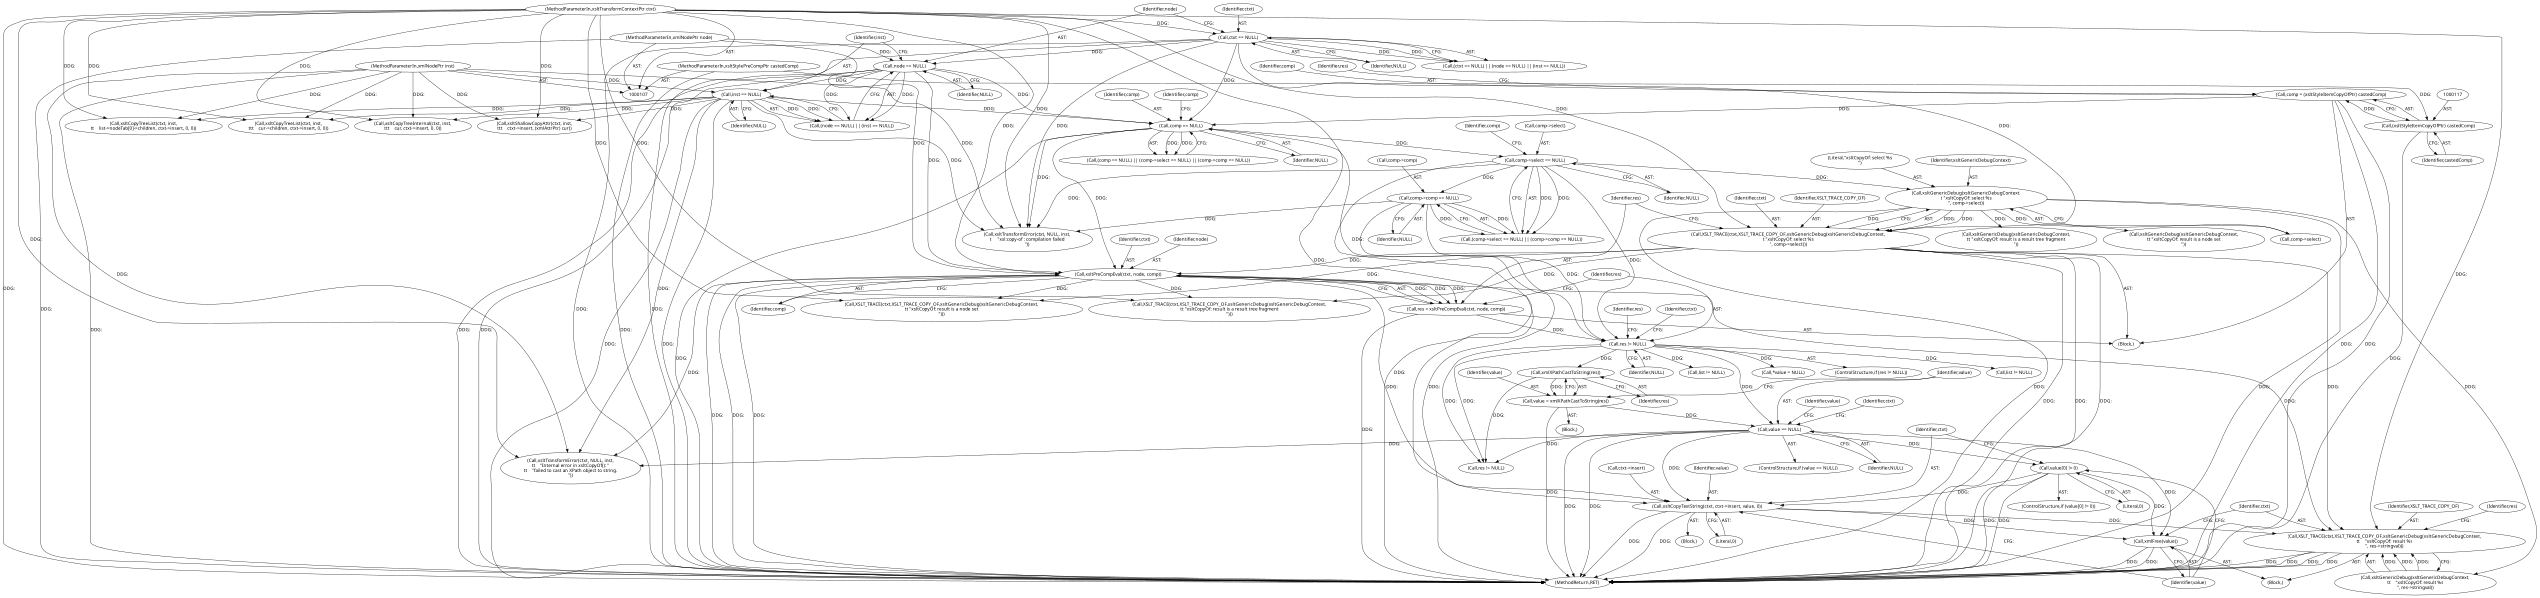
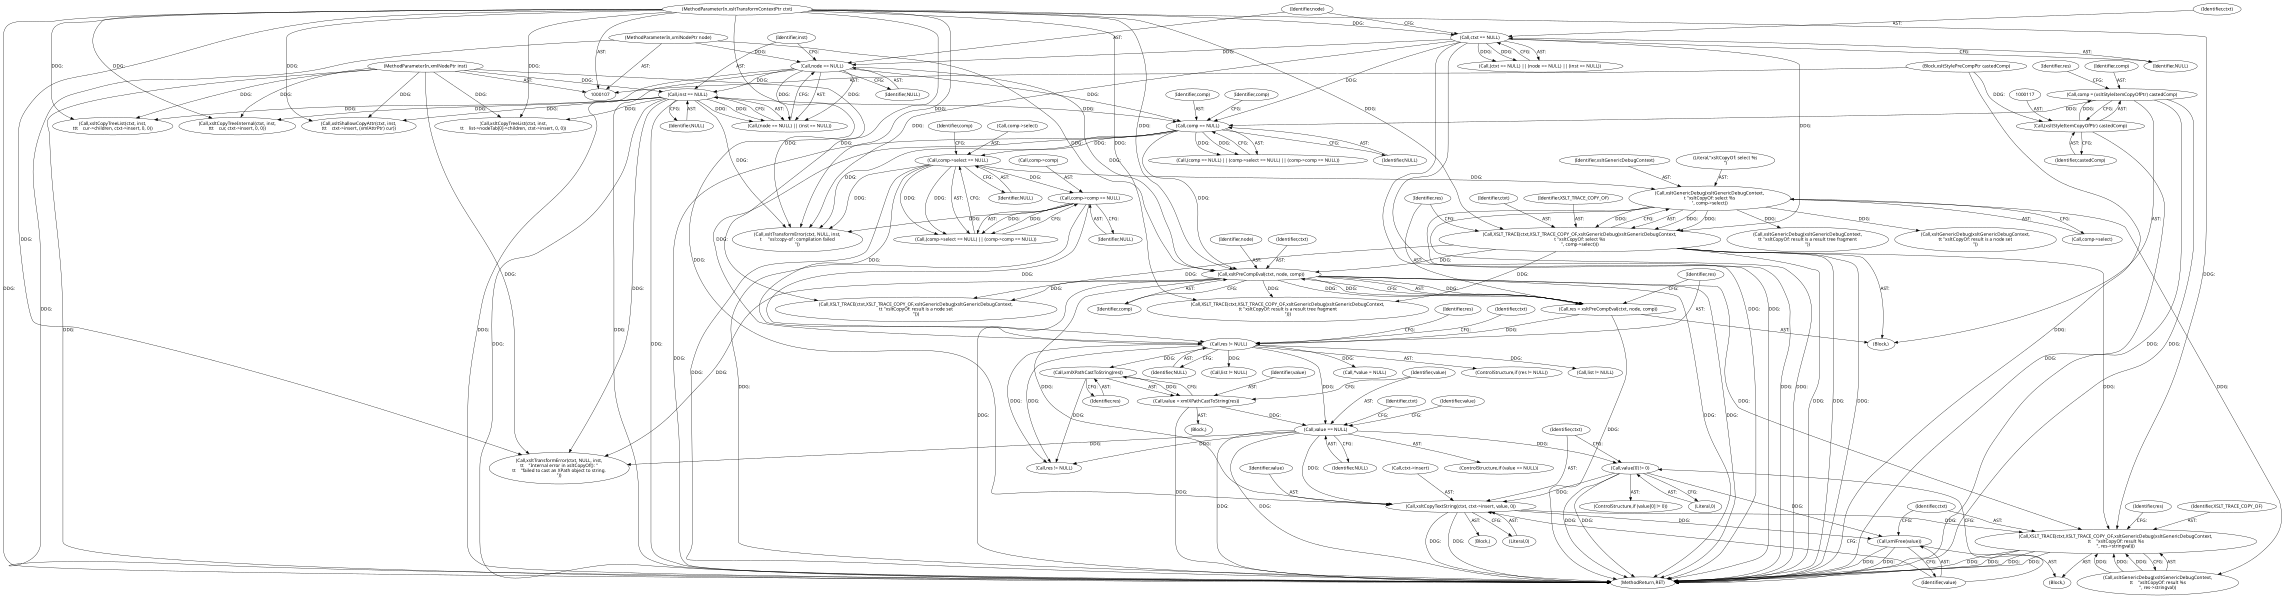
  digraph {
    fontname="Noto Sans"
    node [fontname="Noto Sans"]
    edge [fontname="Noto Sans"]
    n1 [label="(Call,value[0] != 0)"]
    n2 [label="(Call,xsltCopyTextString(ctxt, ctxt->insert, value, 0))"]
    n3 [label="(Call,xmlFree(value))"]
    n4 [label="(ControlStructure,if (value[0] != 0))"]
    n5 [label="(Literal,0)"]
    n6 [label="(MethodReturn,RET)"]
    n7 [label="(Call,XSLT_TRACE(ctxt,XSLT_TRACE_COPY_OF,xsltGenericDebug(xsltGenericDebugContext,\n\t\t    \"xsltCopyOf: result %s\n\", res->stringval)))"]
    n8 [label="(Block,)"]
    n9 [label="(Literal,0)"]
    n10 [label="(Identifier,value)"]
    n11 [label="(Block,)"]
    n12 [label="(Call,value == NULL)"]
    n13 [label="(ControlStructure,if (value == NULL))"]
    n14 [label="(Identifier,NULL)"]
    n15 [label="(Call,res != NULL)"]
    n16 [label="(Call,xsltTransformError(ctxt, NULL, inst,\n\t\t    \"Internal error in xsltCopyOf(): \"\n\t\t    \"failed to cast an XPath object to string.\n\"))"]
    n17 [label="(Call,value = xmlXPathCastToString(res))"]
    n18 [label="(Call,xmlXPathCastToString(res))"]
    n19 [label="(Block,)"]
    n20 [label="(Identifier,res)"]
    n21 [label="(Call,res != NULL)"]
    n22 [label="(Call,list != NULL)"]
    n23 [label="(Identifier,NULL)"]
    n24 [label="(Call,list != NULL)"]
    n25 [label="(Call,*value = NULL)"]
    n26 [label="(ControlStructure,if (res != NULL))"]
    n27 [label="(Call,res = xsltPreCompEval(ctxt, node, comp))"]
    n28 [label="(Call,xsltPreCompEval(ctxt, node, comp))"]
    n29 [label="(Block,)"]
    n30 [label="(Call,XSLT_TRACE(ctxt,XSLT_TRACE_COPY_OF,xsltGenericDebug(xsltGenericDebugContext,\n\t\t \"xsltCopyOf: result is a node set\n\")))"]
    n31 [label="(Identifier,comp)"]
    n32 [label="(Call,XSLT_TRACE(ctxt,XSLT_TRACE_COPY_OF,xsltGenericDebug(xsltGenericDebugContext,\n\t\t \"xsltCopyOf: result is a result tree fragment\n\")))"]
    n33 [label="(Call,xsltGenericDebug(xsltGenericDebugContext,\n\t\t    \"xsltCopyOf: result %s\n\", res->stringval))"]
    n34 [label="(Call,XSLT_TRACE(ctxt,XSLT_TRACE_COPY_OF,xsltGenericDebug(xsltGenericDebugContext,\n\t \"xsltCopyOf: select %s\n\", comp->select)))"]
    n35 [label="(Call,xsltGenericDebug(xsltGenericDebugContext,\n\t \"xsltCopyOf: select %s\n\", comp->select))"]
    n36 [label="(Call,xsltGenericDebug(xsltGenericDebugContext,\n\t\t \"xsltCopyOf: result is a result tree fragment\n\"))"]
    n37 [label="(Call,xsltGenericDebug(xsltGenericDebugContext,\n\t\t \"xsltCopyOf: result is a node set\n\"))"]
    n38 [label="(Call,comp->select)"]
    n39 [label="(Call,ctxt == NULL)"]
    n40 [label="(Call,comp == NULL)"]
    n41 [label="(Call,node == NULL)"]
    n42 [label="(Call,(ctxt == NULL) || (node == NULL) || (inst == NULL))"]
    n43 [label="(Call,xsltTransformError(ctxt, NULL, inst,\n\t     \"xsl:copy-of : compilation failed\n\"))"]
    n44 [label="(Identifier,NULL)"]
    n45 [label="(Call,comp->select == NULL)"]
    n46 [label="(Call,(comp == NULL) || (comp->select == NULL) || (comp->comp == NULL))"]
    n47 [label="(Identifier,NULL)"]
    n48 [label="(Call,inst == NULL)"]
    n49 [label="(Call,(node == NULL) || (inst == NULL))"]
    n50 [label="(Identifier,NULL)"]
    n51 [label="(MethodParameterIn,xsltTransformContextPtr ctxt)"]
    n52 [label="(Call,xsltCopyTreeList(ctxt, inst,\n\t\t    list->nodeTab[0]->children, ctxt->insert, 0, 0))"]
    n53 [label="(Call,xsltCopyTreeList(ctxt, inst,\n\t\t\t    cur->children, ctxt->insert, 0, 0))"]
    n54 [label="(Call,xsltCopyTreeInternal(ctxt, inst,\n\t\t\t    cur, ctxt->insert, 0, 0))"]
    n55 [label="(Call,xsltShallowCopyAttr(ctxt, inst,\n\t\t\t    ctxt->insert, (xmlAttrPtr) cur))"]
    1000107
    n57 [label="(Call,comp->comp == NULL)"]
    n58 [label="(Call,(comp->select == NULL) || (comp->comp == NULL))"]
    n59 [label="(Identifier,NULL)"]
    n60 [label="(Identifier,NULL)"]
    n61 [label="(Call,comp = (xsltStyleItemCopyOfPtr) castedComp)"]
    n62 [label="(Call,(xsltStyleItemCopyOfPtr) castedComp)"]
    n63 [label="(Identifier,castedComp)"]
-   n64 [label="(MethodParameterIn,xsltStylePreCompPtr castedComp)"]
+   n64 [label="(Block,xsltStylePreCompPtr castedComp)"]
    n65 [label="(Identifier,NULL)"]
    n66 [label="(MethodParameterIn,xmlNodePtr node)"]
    n67 [label="(MethodParameterIn,xmlNodePtr inst)"]
    n68 [label="(Call,comp->select)"]
    n69 [label="(Identifier,value)"]
    n70 [label="(Literal,\"xsltCopyOf: select %s\n\")"]
    n71 [label="(Identifier,value)"]
    n72 [label="(Identifier,node)"]
    n73 [label="(Identifier,ctxt)"]
    n74 [label="(Identifier,comp)"]
    n75 [label="(Identifier,ctxt)"]
    n76 [label="(Identifier,res)"]
    n77 [label="(Identifier,value)"]
    n78 [label="(Call,comp->comp)"]
    n79 [label="(Identifier,ctxt)"]
    n80 [label="(Identifier,res)"]
    n81 [label="(Identifier,ctxt)"]
    n82 [label="(Identifier,xsltGenericDebugContext)"]
    n83 [label="(Identifier,ctxt)"]
    n84 [label="(Identifier,XSLT_TRACE_COPY_OF)"]
    n85 [label="(Identifier,res)"]
    n86 [label="(Identifier,value)"]
    n87 [label="(Identifier,comp)"]
    n88 [label="(Identifier,node)"]
    n89 [label="(Identifier,inst)"]
    n90 [label="(Call,ctxt->insert)"]
    n91 [label="(Identifier,comp)"]
    n92 [label="(Identifier,res)"]
    n93 [label="(Identifier,ctxt)"]
    n94 [label="(Identifier,XSLT_TRACE_COPY_OF)"]
    n95 [label="(Identifier,res)"]
    n96 [label="(Identifier,ctxt)"]
    n97 [label="(Identifier,comp)"]
    1000117
    n1 -> n2 [label="DDG: "]
    n1 -> n3 [label="DDG: "]
    n1 -> n4 [label="AST: "]
    n1 -> n5 [label="CFG: "]
    n1 -> n6 [label="DDG: "]
    n1 -> n6 [label="DDG: "]
    n2 -> n3 [label="DDG: "]
    n2 -> n6 [label="DDG: "]
    n2 -> n6 [label="DDG: "]
    n2 -> n7 [label="DDG: "]
    n2 -> n8 [label="AST: "]
    n2 -> n9 [label="CFG: "]
    n3 -> n6 [label="DDG: "]
    n3 -> n6 [label="DDG: "]
    n3 -> n10 [label="CFG: "]
    n3 -> n11 [label="AST: "]
    n5 -> n1 [label="AST: "]
    n7 -> n6 [label="DDG: "]
    n7 -> n6 [label="DDG: "]
    n7 -> n6 [label="DDG: "]
    n7 -> n6 [label="DDG: "]
    n7 -> n11 [label="AST: "]
    n7 -> n33 [label="CFG: "]
    n9 -> n2 [label="AST: "]
    n10 -> n1 [label="CFG: "]
    n10 -> n2 [label="CFG: "]
    n10 -> n3 [label="AST: "]
    n12 -> n1 [label="DDG: "]
    n12 -> n2 [label="DDG: "]
-   n12 -> n3 [label="DDG: "]
    n12 -> n6 [label="DDG: "]
    n12 -> n6 [label="DDG: "]
    n12 -> n13 [label="AST: "]
    n12 -> n14 [label="CFG: "]
    n12 -> n15 [label="DDG: "]
    n12 -> n16 [label="DDG: "]
    n14 -> n12 [label="AST: "]
    n17 -> n6 [label="DDG: "]
    n17 -> n12 [label="DDG: "]
    n17 -> n18 [label="CFG: "]
    n17 -> n19 [label="AST: "]
    n18 -> n15 [label="DDG: "]
    n18 -> n17 [label="AST: "]
    n18 -> n17 [label="DDG: "]
    n18 -> n20 [label="CFG: "]
    n20 -> n18 [label="AST: "]
    n21 -> n12 [label="DDG: "]
    n21 -> n15 [label="DDG: "]
    n21 -> n15 [label="DDG: "]
    n21 -> n18 [label="DDG: "]
    n21 -> n22 [label="DDG: "]
    n21 -> n23 [label="CFG: "]
    n21 -> n24 [label="DDG: "]
    n21 -> n25 [label="DDG: "]
    n21 -> n26 [label="AST: "]
    n23 -> n21 [label="AST: "]
    n27 -> n6 [label="DDG: "]
    n27 -> n21 [label="DDG: "]
    n27 -> n28 [label="CFG: "]
    n27 -> n29 [label="AST: "]
    n28 -> n2 [label="DDG: "]
    n28 -> n6 [label="DDG: "]
    n28 -> n6 [label="DDG: "]
    n28 -> n6 [label="DDG: "]
    n28 -> n7 [label="DDG: "]
    n28 -> n16 [label="DDG: "]
    n28 -> n27 [label="AST: "]
    n28 -> n27 [label="DDG: "]
    n28 -> n27 [label="DDG: "]
    n28 -> n27 [label="DDG: "]
    n28 -> n30 [label="DDG: "]
    n28 -> n31 [label="CFG: "]
    n28 -> n32 [label="DDG: "]
    n31 -> n28 [label="AST: "]
    n33 -> n7 [label="AST: "]
    n33 -> n7 [label="DDG: "]
    n33 -> n7 [label="DDG: "]
    n33 -> n7 [label="DDG: "]
    n34 -> n6 [label="DDG: "]
    n34 -> n6 [label="DDG: "]
    n34 -> n6 [label="DDG: "]
    n34 -> n7 [label="DDG: "]
    n34 -> n28 [label="DDG: "]
    n34 -> n29 [label="AST: "]
    n34 -> n30 [label="DDG: "]
    n34 -> n32 [label="DDG: "]
    n34 -> n35 [label="CFG: "]
    n35 -> n6 [label="DDG: "]
    n35 -> n6 [label="DDG: "]
    n35 -> n33 [label="DDG: "]
    n35 -> n34 [label="AST: "]
    n35 -> n34 [label="DDG: "]
    n35 -> n34 [label="DDG: "]
    n35 -> n34 [label="DDG: "]
    n35 -> n36 [label="DDG: "]
    n35 -> n37 [label="DDG: "]
    n35 -> n38 [label="CFG: "]
    n38 -> n35 [label="AST: "]
    n39 -> n6 [label="DDG: "]
    n39 -> n6 [label="DDG: "]
    n39 -> n34 [label="DDG: "]
    n39 -> n40 [label="DDG: "]
    n39 -> n41 [label="DDG: "]
    n39 -> n42 [label="AST: "]
    n39 -> n42 [label="DDG: "]
    n39 -> n42 [label="DDG: "]
    n39 -> n43 [label="DDG: "]
    n39 -> n44 [label="CFG: "]
    n40 -> n6 [label="DDG: "]
    n40 -> n21 [label="DDG: "]
    n40 -> n28 [label="DDG: "]
    n40 -> n43 [label="DDG: "]
    n40 -> n45 [label="DDG: "]
    n40 -> n46 [label="AST: "]
    n40 -> n46 [label="DDG: "]
    n40 -> n46 [label="DDG: "]
    n40 -> n47 [label="CFG: "]
    n41 -> n6 [label="DDG: "]
    n41 -> n6 [label="DDG: "]
    n41 -> n28 [label="DDG: "]
    n41 -> n40 [label="DDG: "]
    n41 -> n48 [label="DDG: "]
    n41 -> n49 [label="AST: "]
    n41 -> n49 [label="DDG: "]
    n41 -> n49 [label="DDG: "]
    n41 -> n50 [label="CFG: "]
    n42 -> n39 [label="CFG: "]
    n44 -> n39 [label="AST: "]
    n45 -> n6 [label="DDG: "]
    n45 -> n21 [label="DDG: "]
    n45 -> n35 [label="DDG: "]
    n45 -> n43 [label="DDG: "]
    n45 -> n57 [label="DDG: "]
    n45 -> n58 [label="AST: "]
    n45 -> n58 [label="DDG: "]
    n45 -> n58 [label="DDG: "]
    n45 -> n59 [label="CFG: "]
    n46 -> n40 [label="CFG: "]
    n47 -> n40 [label="AST: "]
    n48 -> n6 [label="DDG: "]
    n48 -> n6 [label="DDG: "]
    n48 -> n16 [label="DDG: "]
    n48 -> n40 [label="DDG: "]
    n48 -> n43 [label="DDG: "]
    n48 -> n49 [label="AST: "]
    n48 -> n49 [label="DDG: "]
    n48 -> n49 [label="DDG: "]
    n48 -> n52 [label="DDG: "]
    n48 -> n53 [label="DDG: "]
    n48 -> n54 [label="DDG: "]
    n48 -> n55 [label="DDG: "]
    n48 -> n65 [label="CFG: "]
    n49 -> n41 [label="CFG: "]
    n49 -> n48 [label="CFG: "]
    n50 -> n41 [label="AST: "]
    n51 -> n2 [label="DDG: "]
    n51 -> n6 [label="DDG: "]
    n51 -> n7 [label="DDG: "]
    n51 -> n16 [label="DDG: "]
    n51 -> n28 [label="DDG: "]
    n51 -> n30 [label="DDG: "]
    n51 -> n32 [label="DDG: "]
    n51 -> n34 [label="DDG: "]
    n51 -> n39 [label="DDG: "]
    n51 -> n43 [label="DDG: "]
    n51 -> n52 [label="DDG: "]
    n51 -> n53 [label="DDG: "]
    n51 -> n54 [label="DDG: "]
    n51 -> n55 [label="DDG: "]
    n51 -> 1000107 [label="AST: "]
    n57 -> n6 [label="DDG: "]
    n57 -> n21 [label="DDG: "]
    n57 -> n43 [label="DDG: "]
    n57 -> n58 [label="AST: "]
    n57 -> n58 [label="DDG: "]
    n57 -> n58 [label="DDG: "]
    n57 -> n60 [label="CFG: "]
    n58 -> n45 [label="CFG: "]
    n58 -> n57 [label="CFG: "]
    n59 -> n45 [label="AST: "]
    n60 -> n57 [label="AST: "]
    n61 -> n6 [label="DDG: "]
    n61 -> n6 [label="DDG: "]
    n61 -> n29 [label="AST: "]
    n61 -> n40 [label="DDG: "]
    n61 -> n62 [label="CFG: "]
    n62 -> n6 [label="DDG: "]
    n62 -> n61 [label="AST: "]
    n62 -> n61 [label="DDG: "]
    n62 -> n63 [label="CFG: "]
    n63 -> n62 [label="AST: "]
    n64 -> n6 [label="DDG: "]
    n64 -> 1000107 [label="AST: "]
    n64 -> n62 [label="DDG: "]
    n65 -> n48 [label="AST: "]
    n66 -> n6 [label="DDG: "]
    n66 -> n28 [label="DDG: "]
    n66 -> n41 [label="DDG: "]
    n66 -> 1000107 [label="AST: "]
    n67 -> n6 [label="DDG: "]
    n67 -> n16 [label="DDG: "]
    n67 -> n43 [label="DDG: "]
    n67 -> n48 [label="DDG: "]
    n67 -> n52 [label="DDG: "]
    n67 -> n53 [label="DDG: "]
    n67 -> n54 [label="DDG: "]
    n67 -> n55 [label="DDG: "]
    n67 -> 1000107 [label="AST: "]
    n68 -> n45 [label="AST: "]
    n69 -> n17 [label="AST: "]
    n70 -> n35 [label="AST: "]
    n71 -> n12 [label="CFG: "]
    n72 -> n28 [label="AST: "]
    n73 -> n39 [label="AST: "]
    n74 -> n45 [label="CFG: "]
    n75 -> n28 [label="AST: "]
    n76 -> n21 [label="CFG: "]
    n77 -> n2 [label="AST: "]
    n78 -> n57 [label="AST: "]
    n79 -> n34 [label="AST: "]
    n80 -> n61 [label="CFG: "]
    n81 -> n21 [label="CFG: "]
    n82 -> n35 [label="AST: "]
    n83 -> n1 [label="CFG: "]
    n83 -> n2 [label="AST: "]
    n84 -> n7 [label="AST: "]
    n85 -> n21 [label="AST: "]
    n85 -> n27 [label="CFG: "]
    n86 -> n12 [label="AST: "]
    n86 -> n17 [label="CFG: "]
    n87 -> n61 [label="AST: "]
    n88 -> n39 [label="CFG: "]
    n88 -> n41 [label="AST: "]
    n89 -> n41 [label="CFG: "]
    n89 -> n48 [label="AST: "]
    n90 -> n2 [label="AST: "]
    n91 -> n40 [label="CFG: "]
    n92 -> n27 [label="AST: "]
    n92 -> n34 [label="CFG: "]
    n93 -> n12 [label="CFG: "]
    n94 -> n34 [label="AST: "]
    n95 -> n7 [label="CFG: "]
    n96 -> n3 [label="CFG: "]
    n96 -> n7 [label="AST: "]
    n97 -> n40 [label="AST: "]
    1000117 -> n62 [label="AST: "]
  }
